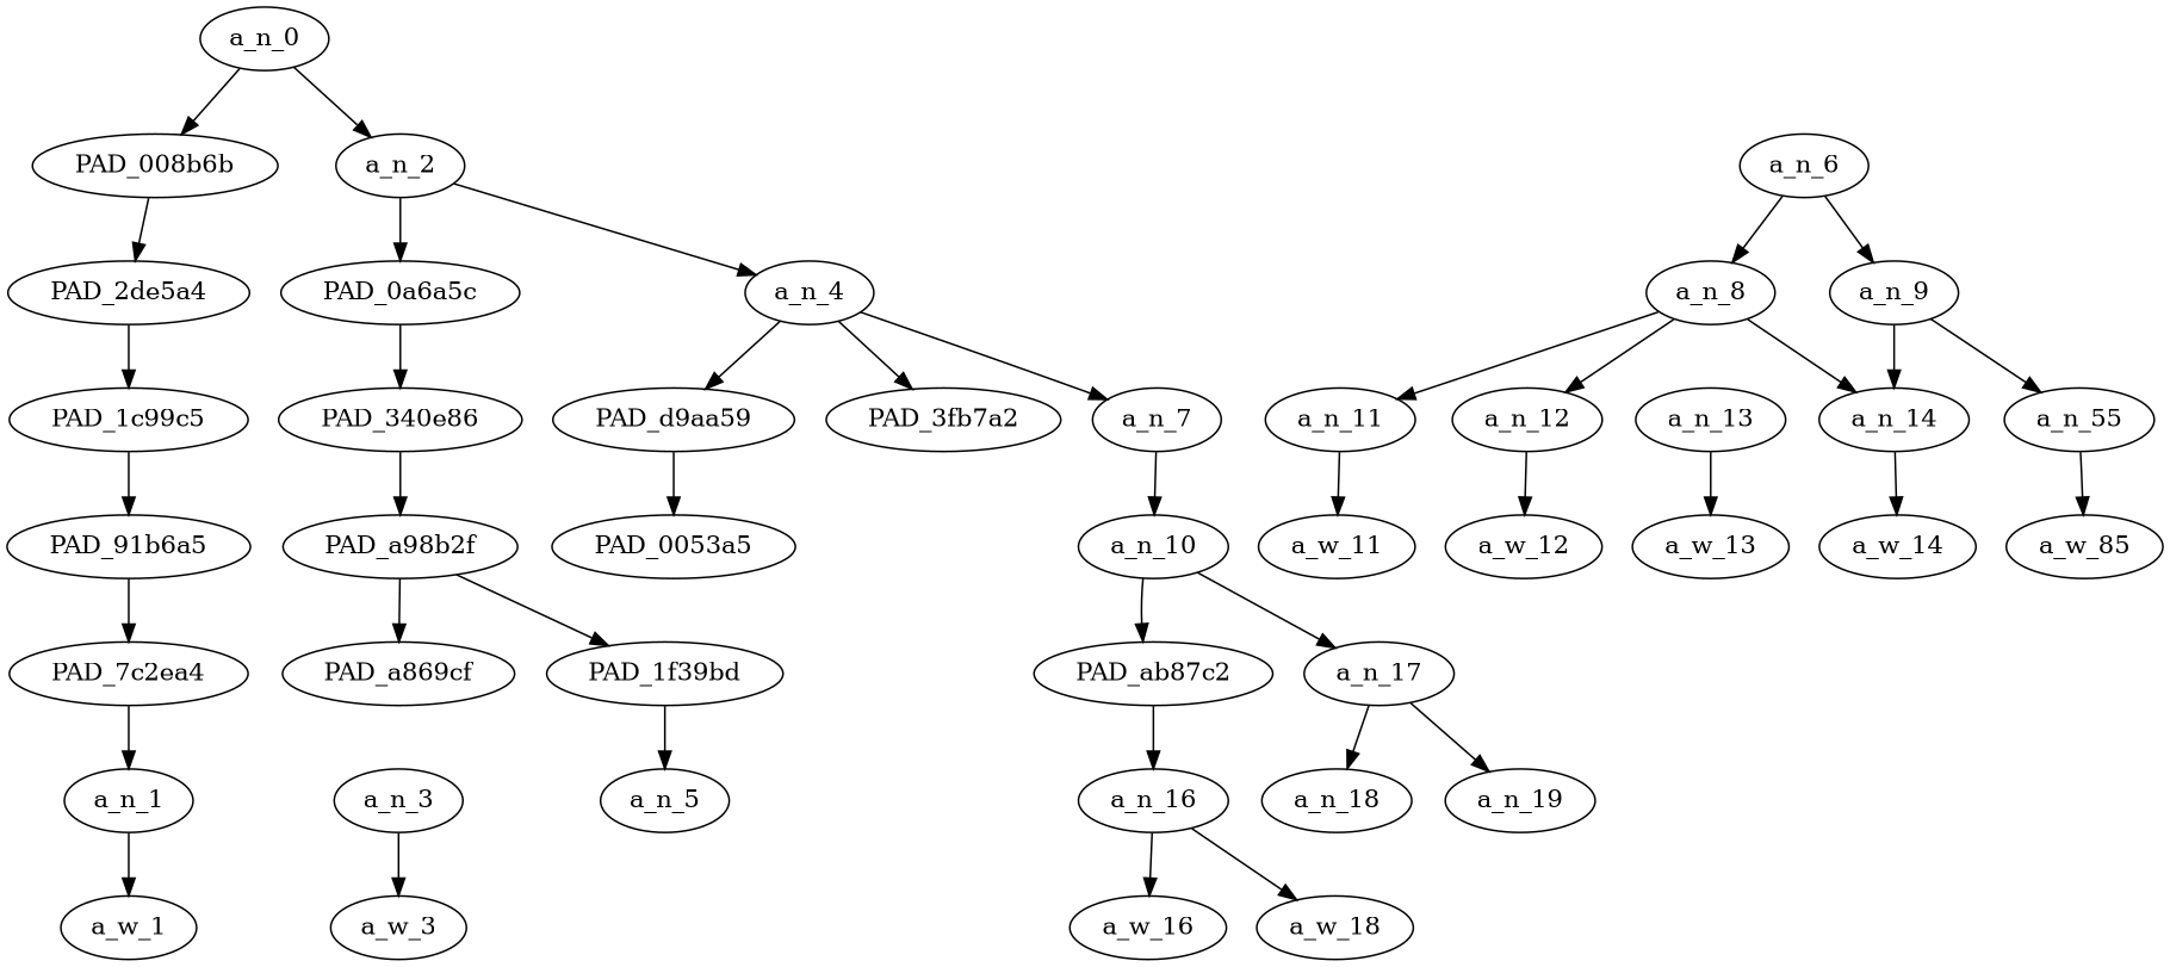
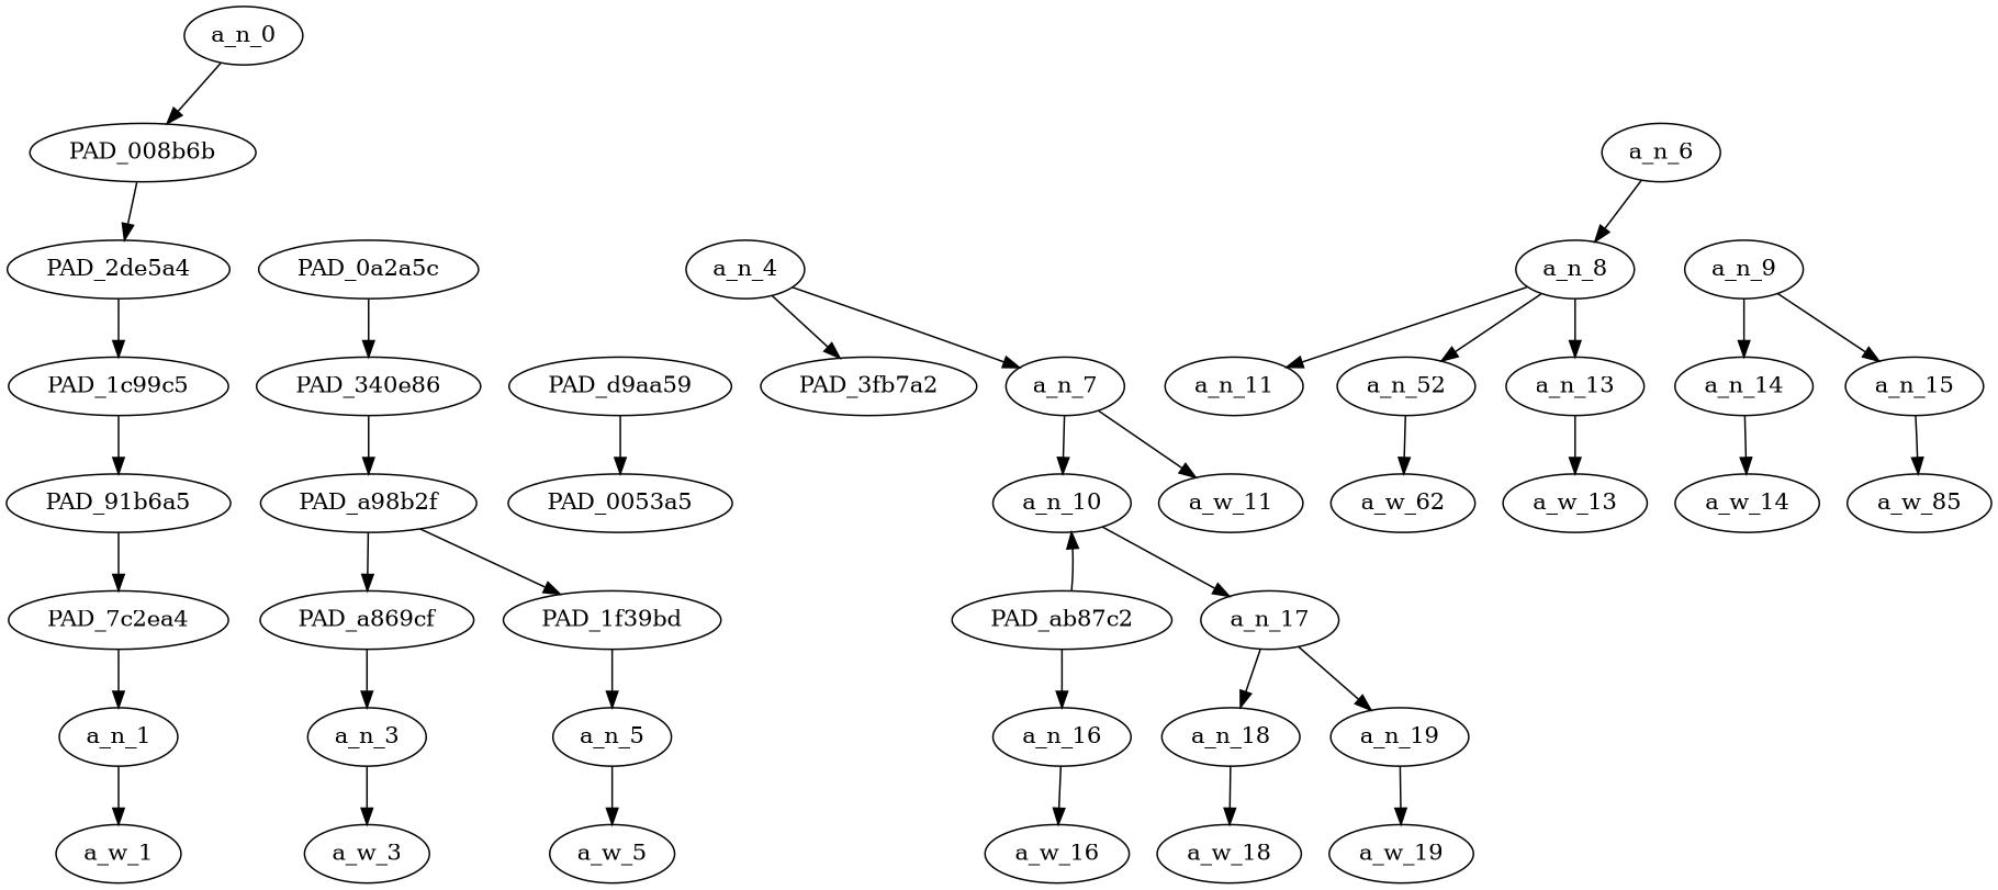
  strict digraph {
    node [div_dir=1 index=0 level=1 text_span="[0]" value=0.29632825]
    a_n_0 [level=7 text_span="[0, 1, 2, 3, 4, 5, 6, 7, 8, 9, 10]" value=1.00000000]
    PAD_008b6b [level=6]
-   a_n_2 [index=1 level=6 text_span="[1, 2, 3, 4, 5, 6, 7, 8, 9, 10]" value=0.70171784]
    PAD_2de5a4 [level=5]
-   PAD_0a6a5c [index=1 level=5 text_span="[1]" value=0.06228091]
+   PAD_0a6a5c [index=1 level=5 text_span="[1]" value=0.06228091 label=PAD_0a2a5c]
    a_n_4 [index=2 level=5 text_span="[2, 3, 4, 5, 6, 7, 8, 9, 10]" value=0.63777549]
    PAD_1c99c5 [level=4]
    PAD_340e86 [index=1 level=4 text_span="[1]" value=0.06228091]
    PAD_d9aa59 [index=2 level=4 text_span="[2]" value=0.07258711]
    PAD_3fb7a2 [index=3 level=4 text_span="[3, 4, 5, 6, 7]" value=0.35214491]
    a_n_7 [index=4 level=4 text_span="[8, 9, 10]" value=0.21141418]
    PAD_91b6a5 [level=3]
    PAD_7c2ea4 [level=2]
    a_n_1
    a_w_1 [div_dir=0 level=0 value=libtards]
    PAD_a98b2f [index=1 level=3 text_span="[1]" value=0.06228091]
    PAD_0053a5 [index=2 level=3 text_span="[2]" value=0.07258711]
    a_n_10 [index=4 level=3 text_span="[8, 9, 10]" value=0.21021361]
    PAD_a869cf [index=1 level=2 text_span="[1]" value=0.06228091]
    PAD_1f39bd [index=2 level=2 text_span="[2]" value=0.07258711]
    a_n_3 [index=1 text_span="[1]" value=0.06228091]
    a_w_3 [div_dir=0 index=1 level=0 text_span="[1]" value=are]
    a_n_6 [index=3 level=3 text_span="[3, 4, 5, 6, 7]" value=0.35214491]
    a_n_8 [index=3 level=2 text_span="[3, 4, 5]" value=0.23996990]
    a_n_9 [index=4 level=2 text_span="[6, 7]" value=0.11106579]
    PAD_ab87c2 [index=5 level=2 text_span="[8]" value=0.04034344]
    a_n_17 [index=6 level=2 text_span="[9, 10]" value=0.16866960]
    a_n_5 [index=2 text_span="[2]" value=0.07258711]
+   a_w_5 [div_dir=0 index=2 level=0 text_span="[2]" value=allowing]
    a_n_11 [index=3 text_span="[3]" value=0.13567393]
-   a_n_12 [index=4 text_span="[4]" value=0.04788490]
+   a_n_12 [index=4 text_span="[4]" value=0.04788490 label=a_n_52]
    a_n_13 [index=5 text_span="[5]" value=0.05525411]
    a_n_14 [index=6 text_span="[6]" value=0.04289376]
-   a_n_15 [index=7 text_span="[7]" value=0.06781383 label=a_n_55]
+   a_n_15 [index=7 text_span="[7]" value=0.06781383]
    a_w_11 [div_dir=0 index=3 level=0 text_span="[3]" value=jews]
-   a_w_12 [div_dir=0 index=4 level=0 text_span="[4]" value=and]
+   a_w_12 [div_dir=0 index=4 level=0 text_span="[4]" value=and label=a_w_62]
    a_w_13 [div_dir=0 index=5 level=0 text_span="[5]" value=people]
    a_w_14 [div_dir=0 index=6 level=0 text_span="[6]" value=of]
    n39 [div_dir=0 index=7 label=a_w_85 level=0 text_span="[7]" value=color]
    a_n_16 [index=8 text_span="[8]" value=0.04034344]
    a_n_18 [index=9 text_span="[9]" value=0.08278314]
    a_n_19 [index=10 text_span="[10]" value=0.08464924]
    a_w_16 [div_dir=0 index=8 level=0 text_span="[8]" value=to]
    a_w_18 [div_dir=0 index=9 level=0 text_span="[9]" value=ruin]
+   a_w_19 [div_dir=0 index=10 level=0 text_span="[10]" value=america]
    a_n_0 -> PAD_008b6b
-   a_n_0 -> a_n_2
    PAD_008b6b -> PAD_2de5a4
-   a_n_2 -> PAD_0a6a5c
-   a_n_2 -> a_n_4
    PAD_2de5a4 -> PAD_1c99c5
    PAD_0a6a5c -> PAD_340e86
-   a_n_4 -> PAD_d9aa59
    a_n_4 -> PAD_3fb7a2
    a_n_4 -> a_n_7
    PAD_1c99c5 -> PAD_91b6a5
    PAD_340e86 -> PAD_a98b2f
    PAD_d9aa59 -> PAD_0053a5
    a_n_7 -> a_n_10
    PAD_91b6a5 -> PAD_7c2ea4
    PAD_7c2ea4 -> a_n_1
    a_n_1 -> a_w_1
    PAD_a98b2f -> PAD_a869cf
    PAD_a98b2f -> PAD_1f39bd
-   a_n_10 -> PAD_ab87c2
+   PAD_ab87c2 -> a_n_10
    a_n_10 -> a_n_17
+   PAD_a869cf -> a_n_3
    PAD_1f39bd -> a_n_5
    a_n_3 -> a_w_3
    a_n_6 -> a_n_8
-   a_n_6 -> a_n_9
    a_n_8 -> a_n_11
    a_n_8 -> a_n_12
-   a_n_8 -> a_n_14
+   a_n_8 -> a_n_13
    a_n_9 -> a_n_14
    a_n_9 -> a_n_15
    PAD_ab87c2 -> a_n_16
    a_n_17 -> a_n_18
    a_n_17 -> a_n_19
-   a_n_11 -> a_w_11
+   a_n_5 -> a_w_5
+   a_n_7 -> a_w_11
    a_n_12 -> a_w_12
    a_n_13 -> a_w_13
    a_n_14 -> a_w_14
    a_n_15 -> n39
    a_n_16 -> a_w_16
-   a_n_16 -> a_w_18
+   a_n_18 -> a_w_18
+   a_n_19 -> a_w_19
  }
